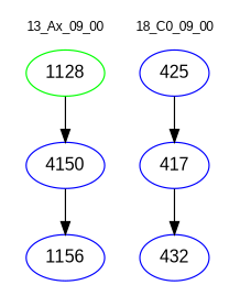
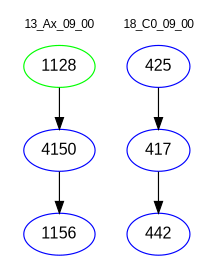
  digraph {
    fontname="Liberation Sans"
    node [color=blue fontname="Liberation Sans"]
    edge [color=black fontname="Liberation Sans"]
    n1 [color=green label=1128]
    n2 [label=4150]
    n3 [label=1156]
    n4 [label=425]
    n5 [label=417]
-   n6 [label=432]
+   n6 [label=442]
    subgraph cluster_1 {
      color=white
      fontsize=10
      label="13_Ax_09_00"
      n1
      n2
      n3
    }
    subgraph cluster_2 {
      color=white
      fontsize=10
      label="18_C0_09_00"
      n4
      n5
      n6
    }
    n1 -> n2
    n2 -> n3
    n4 -> n5
    n5 -> n6
  }
